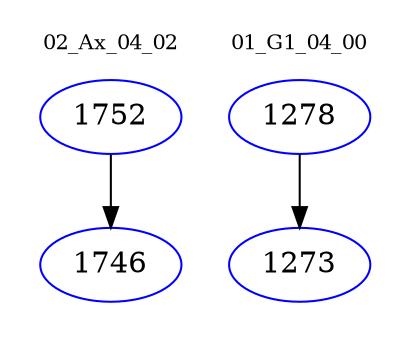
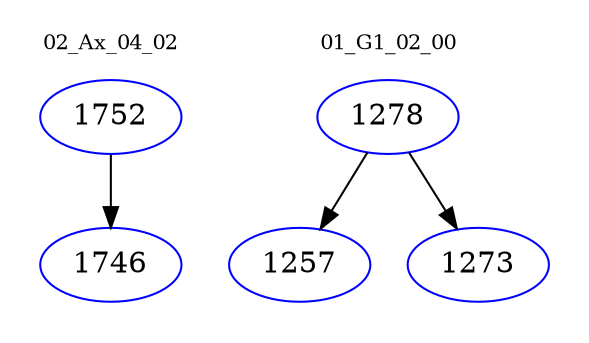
  digraph {
    node [color=blue]
    edge [color=black]
    n1 [label=1752]
    n2 [label=1746]
    n3 [label=1278]
+   n4 [label=1257]
    n5 [label=1273]
    subgraph cluster_1 {
      color=white
      fontsize=10
      label="02_Ax_04_02"
      n1
      n2
    }
    subgraph cluster_2 {
      color=white
      fontsize=10
-     label="01_G1_04_00"
+     label="01_G1_02_00"
      n3
+     n4
      n5
    }
    n1 -> n2
+   n3 -> n4
    n3 -> n5
  }
